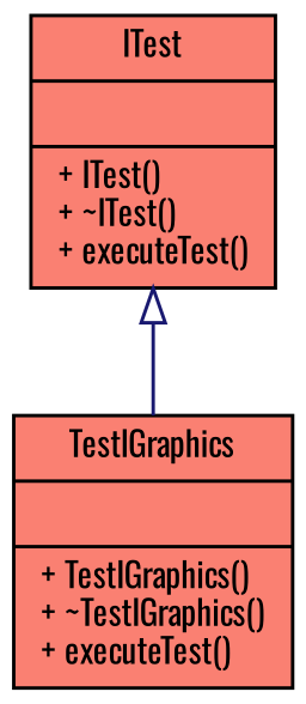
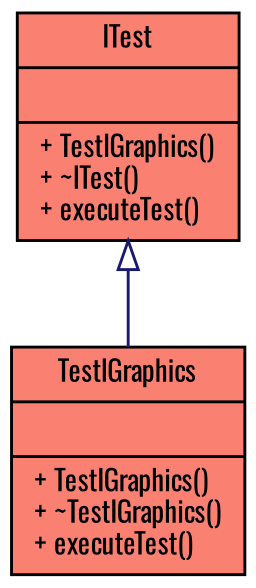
  digraph {
    fontname=Oswald
    node [color=black fillcolor=salmon fontname=Oswald fontsize=10 shape=record style=filled]
    n1 [fontcolor=black height=0.2 label="{TestIGraphics\n||+ TestIGraphics()\l+ ~TestIGraphics()\l+ executeTest()\l}" width=0.4]
-   n2 [height=0.2 label="{ITest\n||+ ITest()\l+ ~ITest()\l+ executeTest()\l}" width=0.4]
+   n2 [height=0.2 label="{ITest\n||+ TestIGraphics()\l+ ~ITest()\l+ executeTest()\l}" width=0.4]
    n2 -> n1 [arrowtail=onormal color=midnightblue dir=back fontname=Oswald fontsize=10 labelfontname=Helvetica labelfontsize=10 style=solid]
  }
